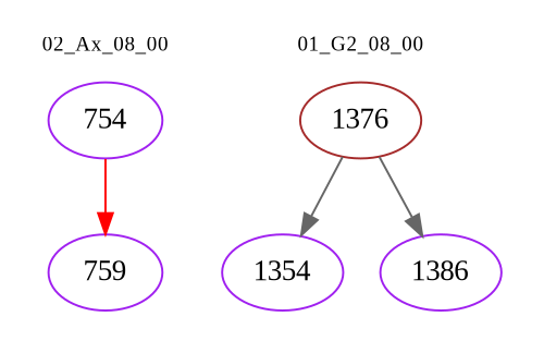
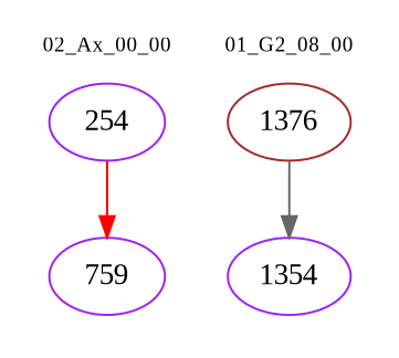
  digraph {
    fontname="Liberation Serif"
    node [color=purple fontname="Liberation Serif"]
    edge [color=gray40 fontname="Liberation Serif"]
-   n1 [label=754]
+   n1 [label=254]
    n2 [label=759]
    n3 [color=brown label=1376]
    n4 [label=1354]
-   n5 [label=1386]
    subgraph cluster_1 {
      color=white
      fontsize=10
-     label="02_Ax_08_00"
+     label="02_Ax_00_00"
      n1
      n2
    }
    subgraph cluster_2 {
      color=white
      fontsize=10
      label="01_G2_08_00"
      n3
      n4
-     n5
    }
    n1 -> n2 [color=red]
    n3 -> n4
-   n3 -> n5
  }
